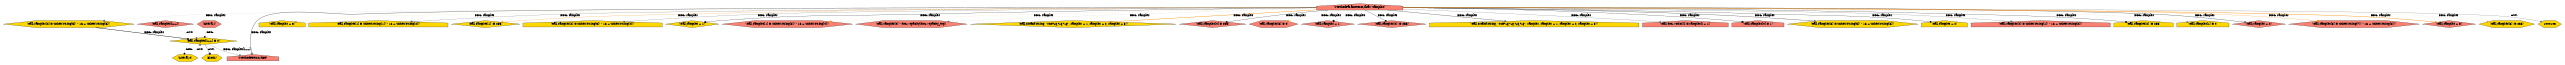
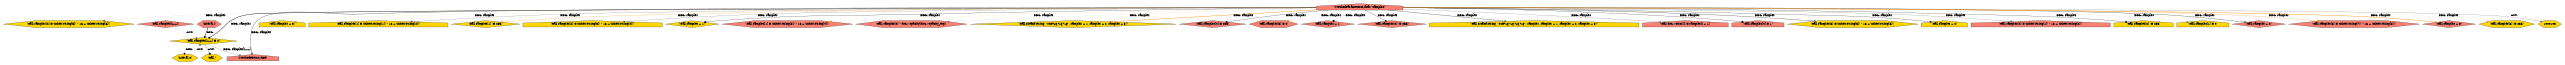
  digraph {
    node [fillcolor=gold shape=house style=filled]
    edge [arrowhead=box color=gray40 style=solid]
    n1 [label="(Call,samples[i++] = 0)" shape=diamond]
    n2 [fillcolor=salmon label="(MethodReturn,RET)"]
    n3 [label="(Literal,0)" shape=hexagon]
-   n4 [label="(Block,)" shape=hexagon]
+   n4 [label="(Call,)" shape=hexagon]
    n5 [fillcolor=salmon label="(MethodParameterIn,float *samples)"]
    n6 [label="(Call,samples + 3)"]
    n7 [label="(Call,samples[1] = unhex(string[1]) * 16 + unhex(string[2]))"]
    n8 [label="(Call,samples[1] /= 255)" shape=diamond]
    n9 [label="(Call,samples[2] = unhex(string[3]) * 16 + unhex(string[4]))"]
    n10 [label="(Call,samples + 1)" shape=diamond]
    n11 [fillcolor=salmon label="(Call,samples[1] = unhex(string[3]) * 16 + unhex(string[4]))" shape=hexagon]
    n12 [fillcolor=salmon label="(Call,samples[0] * doc->opacity[doc->opacity_top])" shape=hexagon]
    n13 [label="(Call,sscanf(string, \"sc#%g,%g,%g\", samples + 1, samples + 2, samples + 3))" shape=diamond]
    n14 [fillcolor=salmon label="(Call,samples[0] = 255)" shape=diamond]
    n15 [fillcolor=salmon label="(Call,samples[3] = 0)" shape=hexagon]
    n16 [fillcolor=salmon label="(Call,samples + 1)" shape=diamond]
    n17 [fillcolor=salmon label="(Call,samples[0] /= 255)" shape=diamond]
    n18 [label="(Call,sscanf(string, \"sc#%g,%g,%g,%g\", samples, samples + 1, samples + 2, samples + 3))"]
    n19 [fillcolor=salmon label="(Call,doc->color[i] = samples[i + 1])"]
    n20 [label="(Call,samples[2] = unhex(string[5]) * 16 + unhex(string[6]))" shape=hexagon]
    n21 [fillcolor=salmon label="(Call,samples[0] = 1)"]
    n22 [label="(Call,samples[3] = unhex(string[5]) * 16 + unhex(string[6]))" shape=hexagon]
    n23 [label="(Call,samples + 2)"]
    n24 [fillcolor=salmon label="(Call,samples[0] = unhex(string[1]) * 16 + unhex(string[2]))"]
    n25 [label="(Call,samples[2] /= 255)"]
    n26 [label="(Call,samples[1] = 0)"]
    n27 [fillcolor=salmon label="(Call,samples + 2)" shape=diamond]
    n28 [fillcolor=salmon label="(Call,samples[3] = unhex(string[7]) * 16 + unhex(string[8]))" shape=hexagon]
    n29 [fillcolor=salmon label="(Call,samples + 3)" shape=diamond]
    n30 [label="(Call,samples[3] /= 255)" shape=hexagon]
    1000103 [shape=hexagon]
    n32 [fillcolor=salmon label="(Call,samples[i++])" shape=diamond]
    n33 [fillcolor=salmon label="(Literal,i)" shape=hexagon]
    n1 -> n2 [label="DDG: samples[i++]"]
    n1 -> n3 [arrowhead=dot color=black label="CFG: " style=dotted]
    n1 -> n4 [color=black label="AST: "]
    n3 -> n1 [label="AST: " style=dotted]
-   n20 -> n1 [arrowhead=dot color=black label="DDG: samples" style=bold]
+   n5 -> n1 [arrowhead=dot color=black label="DDG: samples" style=bold]
    n5 -> n2 [label="DDG: samples" style=bold]
    n5 -> n6 [color=darkorange label="DDG: samples" style=dotted]
    n5 -> n7 [label="DDG: samples"]
    n5 -> n8 [color=darkorange label="DDG: samples"]
    n5 -> n9 [arrowhead=dot label="DDG: samples"]
    n5 -> n10 [color=black label="DDG: samples"]
    n5 -> n11 [color=darkorange label="DDG: samples" style=dotted]
    n5 -> n12 [arrowhead=dot label="DDG: samples" style=dotted]
    n5 -> n13 [arrowhead=dot color=darkorange label="DDG: samples" style=bold]
    n5 -> n14 [arrowhead=dot color=black label="DDG: samples"]
    n5 -> n15 [color=darkorange label="DDG: samples" style=dotted]
    n5 -> n16 [color=black label="DDG: samples" style=dotted]
    n5 -> n17 [arrowhead=dot color=black label="DDG: samples"]
    n5 -> n18 [arrowhead=dot label="DDG: samples" style=bold]
    n5 -> n19 [arrowhead=dot label="DDG: samples"]
    n5 -> n20 [label="DDG: samples" style=dotted]
    n5 -> n21 [color=black label="DDG: samples"]
    n5 -> n22 [arrowhead=dot label="DDG: samples" style=bold]
    n5 -> n23 [arrowhead=dot color=black label="DDG: samples"]
    n5 -> n24 [label="DDG: samples"]
    n5 -> n25 [color=black label="DDG: samples"]
    n5 -> n26 [arrowhead=dot label="DDG: samples" style=dotted]
    n5 -> n27 [label="DDG: samples" style=bold]
    n5 -> n28 [color=darkorange label="DDG: samples"]
    n5 -> n29 [arrowhead=dot color=darkorange label="DDG: samples" style=bold]
    n5 -> n30 [arrowhead=dot color=darkorange label="DDG: samples" style=dotted]
    n5 -> 1000103 [arrowhead=dot label="AST: "]
    n32 -> n1 [arrowhead=dot label="AST: " style=dotted]
-   n33 -> n1 [arrowhead=dot color=black label="CFG: " style=dotted]
+   n33 -> n1 [arrowhead=dot color=black label="CFG: " style=bold]
  }
